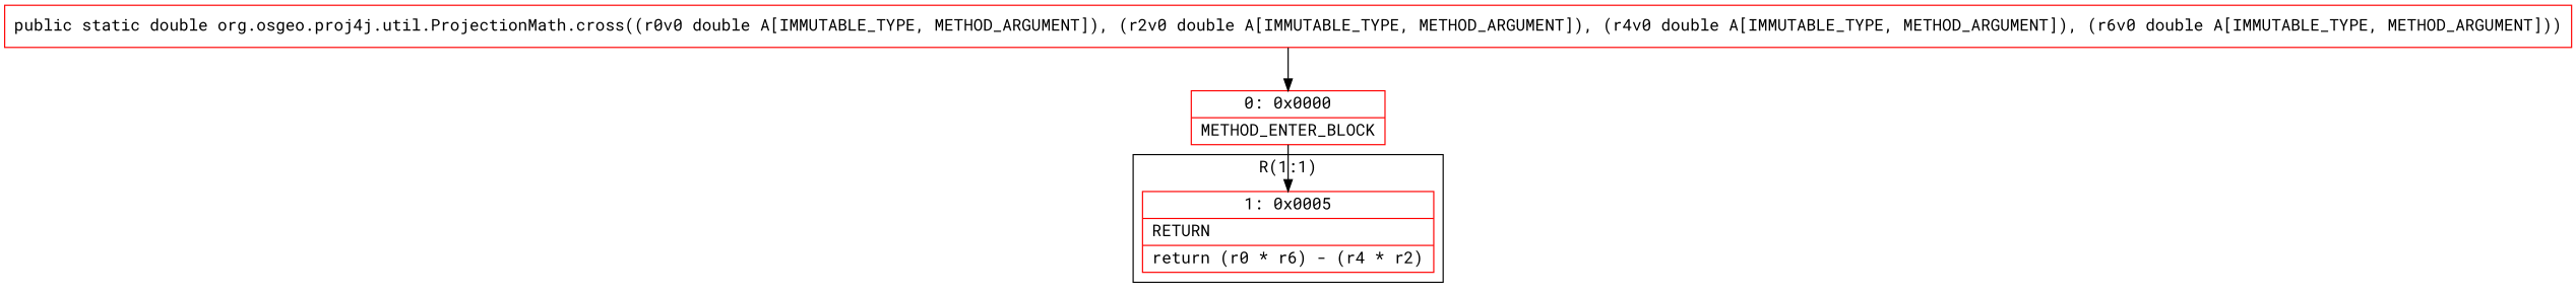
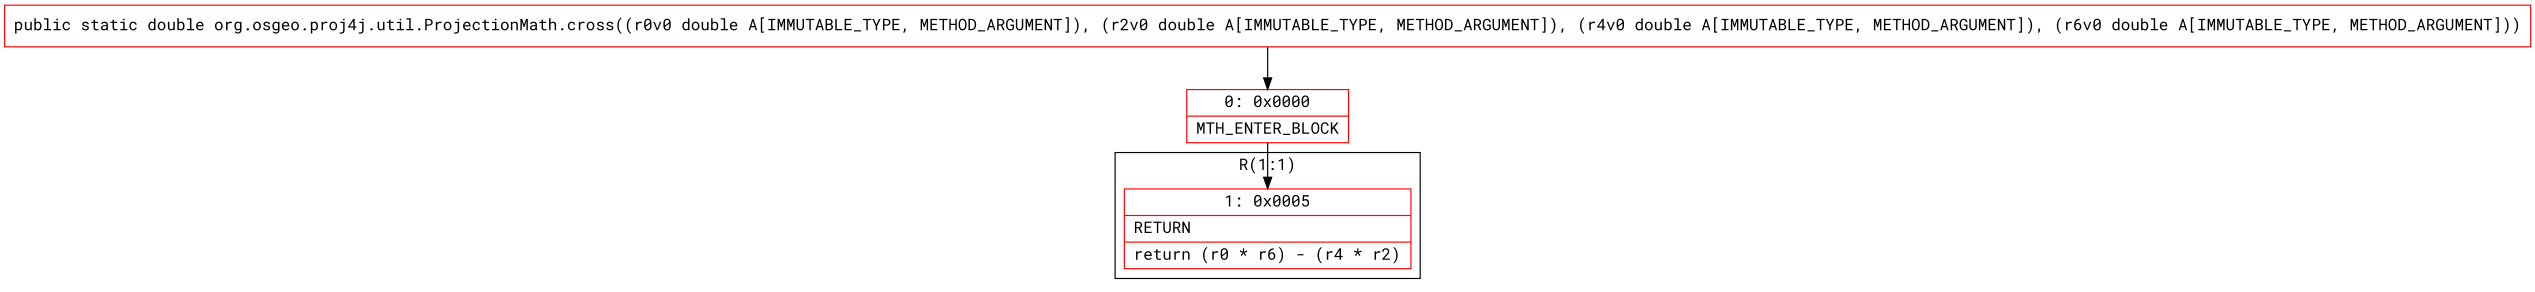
  digraph {
    fontname="Roboto Mono"
    node [color=red shape=record fontname="Roboto Mono"]
    edge [fontname="Roboto Mono"]
    n1 [label="{1\:\ 0x0005|RETURN\l|return (r0 * r6) \- (r4 * r2)\l}"]
-   n2 [label="{0\:\ 0x0000|METHOD_ENTER_BLOCK\l}"]
+   n2 [label="{0\:\ 0x0000|MTH_ENTER_BLOCK\l}"]
    n3 [label="{public static double org.osgeo.proj4j.util.ProjectionMath.cross((r0v0 double A[IMMUTABLE_TYPE, METHOD_ARGUMENT]), (r2v0 double A[IMMUTABLE_TYPE, METHOD_ARGUMENT]), (r4v0 double A[IMMUTABLE_TYPE, METHOD_ARGUMENT]), (r6v0 double A[IMMUTABLE_TYPE, METHOD_ARGUMENT])) }"]
    subgraph cluster_1 {
      label="R(1:1)"
      n1
    }
    n2 -> n1
    n3 -> n2
  }
